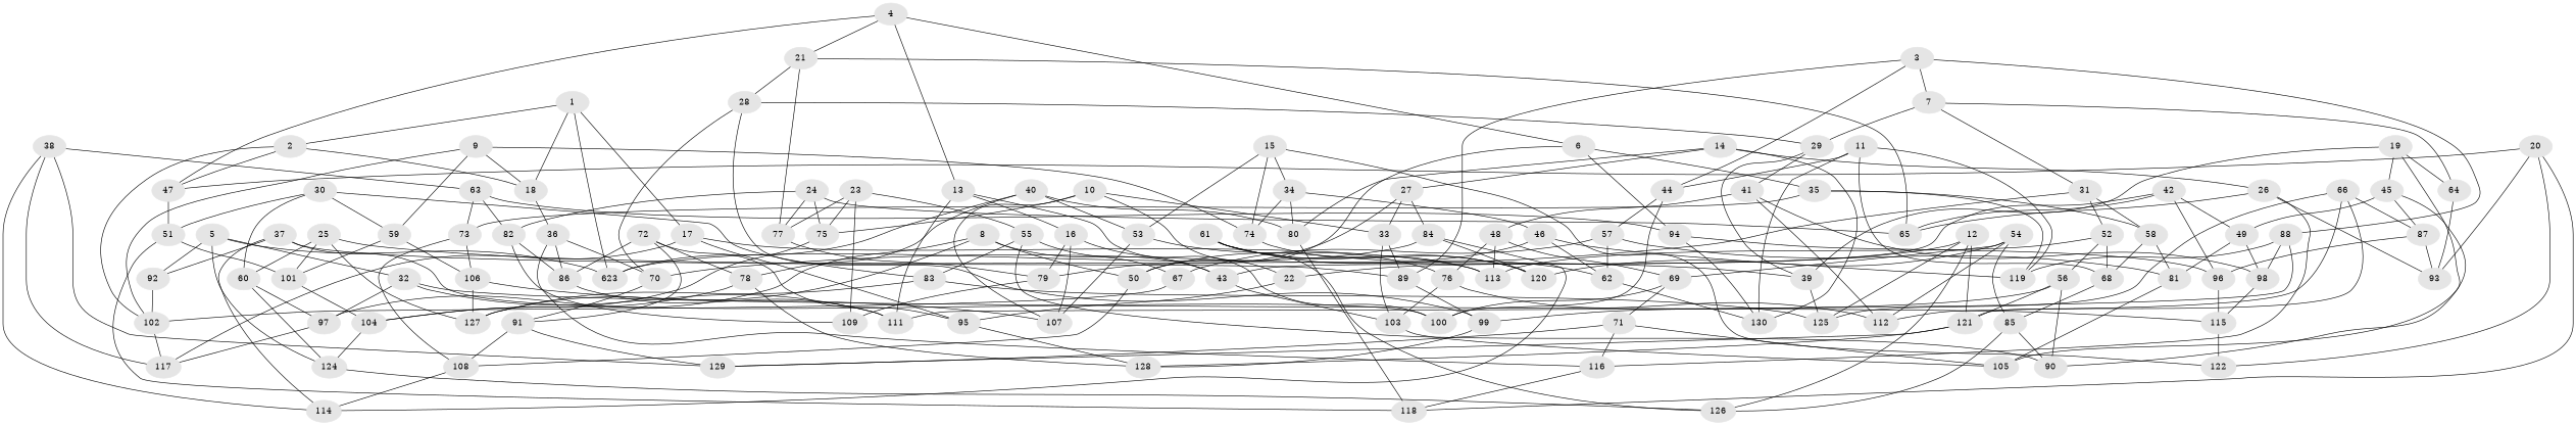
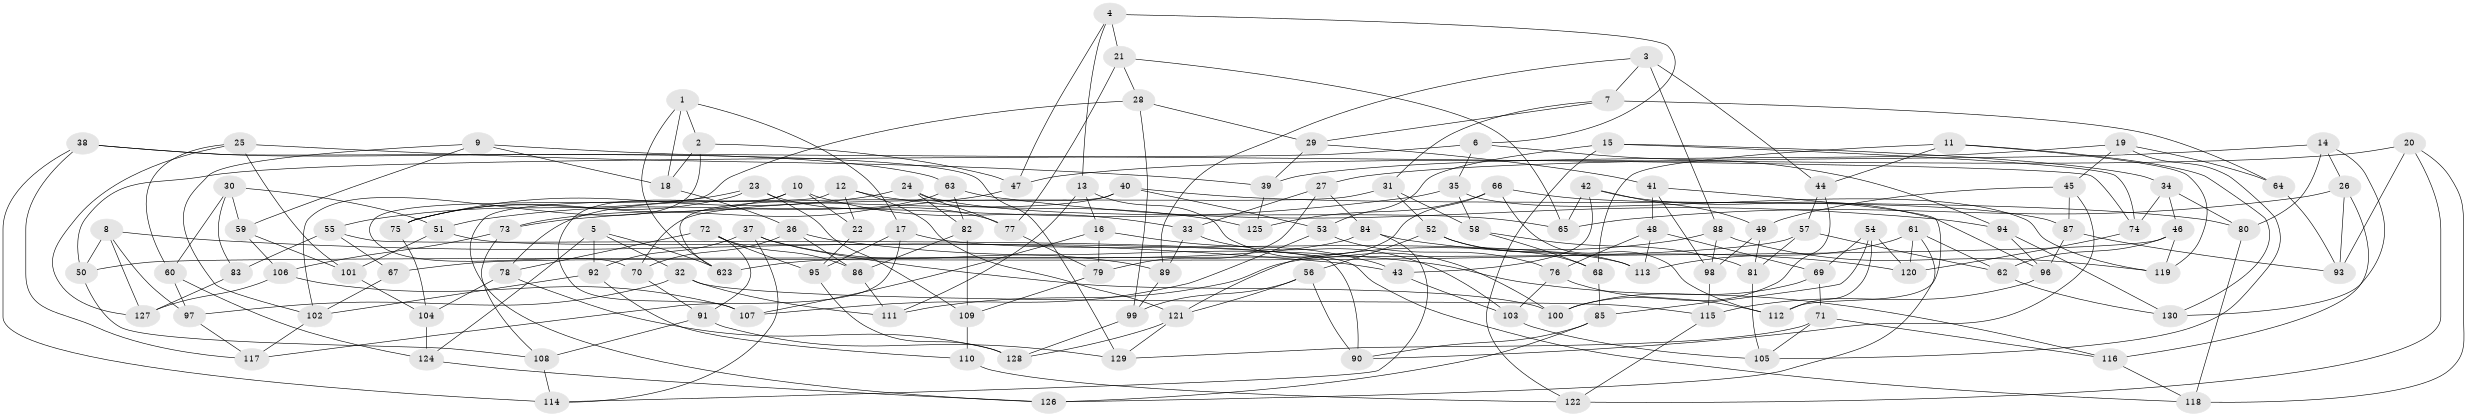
  graph {
    node [color=gray90 style=filled]
    1
    2
    17
    18
    n5 [label=623]
    47
    102
    95
    113
    117
    36
    51
    3
    7
    44
    88
    89
    29
    31
    64
    100
    57
    119
    111
    98
    99
    4
    6
    13
    21
    35
    50
    94
    16
    28
    65
    77
    5
    32
    92
    124
    97
    115
+   110
    126
    58
    73
    108
    130
    96
    39
    41
    70
    52
    93
    8
    43
    127
    103
    9
    59
    74
    101
    106
    67
    120
    10
    22
    33
    75
    107
    104
    11
    68
    85
    12
    121
    125
    128
    129
    79
    14
    26
    27
    80
    116
    84
    118
    15
    34
    53
    122
    46
    76
    109
    86
    19
    45
    105
    49
    87
    90
    20
    23
    55
    83
    24
    82
    25
    60
    114
    91
    48
    112
    30
    56
    81
    62
    37
    38
    63
    40
    78
    69
    42
    71
    54
    61
    66
    72
    1 -- 2
    1 -- 17
    1 -- 18
    1 -- n5
    2 -- 18
    2 -- 47
    2 -- 102
    17 -- 95
    17 -- 113
    17 -- 117
    18 -- 36
    47 -- 51
    102 -- 117
    95 -- 128
    36 -- 70
    36 -- 116
    36 -- 86
    51 -- 101
    51 -- 118
    3 -- 7
    3 -- 44
    3 -- 88
    3 -- 89
    7 -- 29
    7 -- 31
    7 -- 64
    44 -- 100
    44 -- 57
    88 -- 119
    88 -- 111
    88 -- 98
    89 -- 99
    29 -- 39
    29 -- 41
    31 -- 58
    31 -- 70
    31 -- 52
    64 -- 93
    57 -- 67
    57 -- 81
    57 -- 62
    98 -- 115
    99 -- 128
    4 -- 47
    4 -- 6
    4 -- 13
    4 -- 21
    6 -- 35
    6 -- 50
    6 -- 94
    13 -- 100
    13 -- 111
    13 -- 16
    21 -- 28
    21 -- 65
    21 -- 77
    35 -- 119
    35 -- 58
    35 -- 73
    50 -- 108
    94 -- 130
    94 -- 96
    16 -- 43
    16 -- 107
    16 -- 79
    28 -- 29
    28 -- 99
    28 -- 70
    77 -- 79
    5 -- n5
    5 -- 32
    5 -- 92
    5 -- 124
    32 -- 111
    32 -- 97
    32 -- 115
    92 -- 102
+   92 -- 110
    124 -- 126
    97 -- 117
    115 -- 122
+   110 -- 122
    58 -- 68
    58 -- 81
    73 -- 108
    73 -- 106
    108 -- 114
    96 -- 115
    39 -- 125
    41 -- 98
    41 -- 48
    41 -- 112
    70 -- 91
    52 -- 113
    52 -- 68
    52 -- 56
    8 -- 50
    8 -- 97
    8 -- 43
    8 -- 127
    43 -- 103
    103 -- 105
    9 -- 18
    9 -- 102
    9 -- 59
    9 -- 74
    59 -- 101
    59 -- 106
    74 -- 120
    101 -- 104
    106 -- 127
    106 -- 107
    67 -- 102
    10 -- 22
    10 -- 33
    10 -- 75
    10 -- 107
    22 -- 95
    33 -- 89
    33 -- 103
    75 -- 104
    104 -- 124
    11 -- 44
    11 -- 119
    11 -- 130
    11 -- 68
    68 -- 85
    85 -- 126
    85 -- 90
    12 -- 126
    12 -- 22
    12 -- 121
    12 -- 125
    121 -- 128
    121 -- 129
    79 -- 109
    14 -- 130
    14 -- 26
    14 -- 27
    14 -- 80
    26 -- 65
    26 -- 93
    26 -- 116
    27 -- 33
    27 -- 79
    27 -- 84
    80 -- 118
    116 -- 118
    84 -- n5
    84 -- 120
    84 -- 114
    15 -- 74
    15 -- 34
    15 -- 53
    15 -- 122
    34 -- 74
    34 -- 80
    34 -- 46
    53 -- 107
    53 -- 76
    46 -- 119
    46 -- 50
    46 -- 62
    76 -- 103
    76 -- 112
+   109 -- 110
    86 -- 111
    19 -- 64
    19 -- 39
    19 -- 45
    19 -- 105
    45 -- 49
    45 -- 87
    45 -- 90
    49 -- 98
    49 -- 81
    87 -- 96
    87 -- 93
    20 -- 47
    20 -- 93
    20 -- 118
    20 -- 122
    23 -- 77
    23 -- 75
    23 -- 109
    23 -- 55
    55 -- 67
    55 -- 90
    55 -- 83
    83 -- 127
-   83 -- 125
    24 -- 65
    24 -- 77
    24 -- 75
    24 -- 82
    82 -- 109
    82 -- 86
    25 -- 39
    25 -- 127
    25 -- 101
    25 -- 60
    60 -- 124
    60 -- 97
    91 -- 108
    91 -- 129
    48 -- 113
    48 -- 76
    48 -- 69
    30 -- 51
    30 -- 59
    30 -- 83
    30 -- 60
    56 -- 99
    56 -- 121
    56 -- 90
    81 -- 105
    62 -- 130
    37 -- 89
    37 -- 100
    37 -- 92
    37 -- 114
    38 -- 117
    38 -- 129
    38 -- 114
    38 -- 63
    63 -- 94
    63 -- 73
    63 -- 82
    40 -- n5
    40 -- 80
    40 -- 53
    40 -- 78
    78 -- 104
    78 -- 128
    69 -- 100
    69 -- 71
    42 -- 65
    42 -- 96
    42 -- 43
    42 -- 49
    71 -- 129
    71 -- 116
    71 -- 105
    54 -- 120
    54 -- 85
    54 -- 112
    54 -- 69
    61 -- 113
    61 -- 126
    61 -- 120
    61 -- 62
    66 -- 121
    66 -- 125
    66 -- 87
    66 -- 112
    72 -- 95
    72 -- 86
    72 -- 91
    72 -- 78
  }
